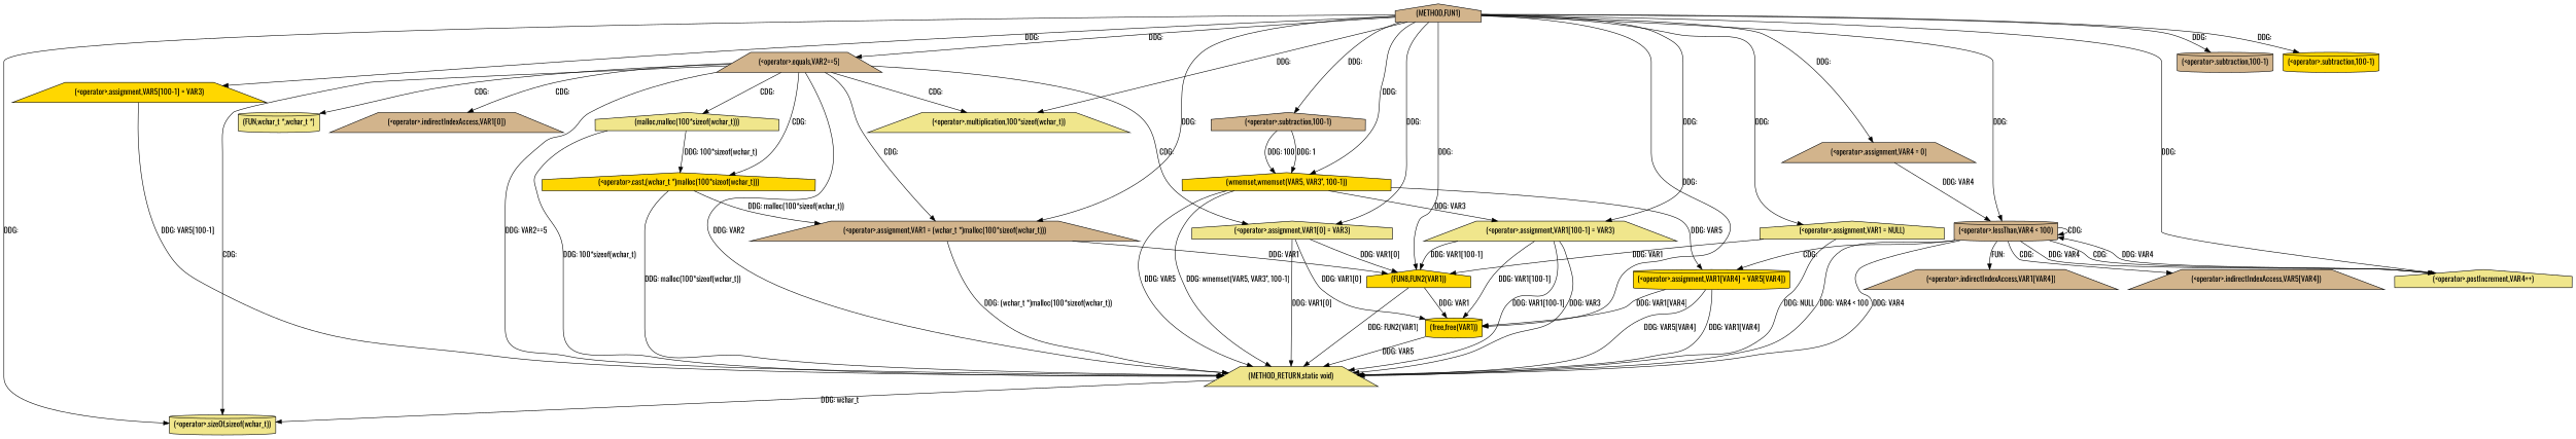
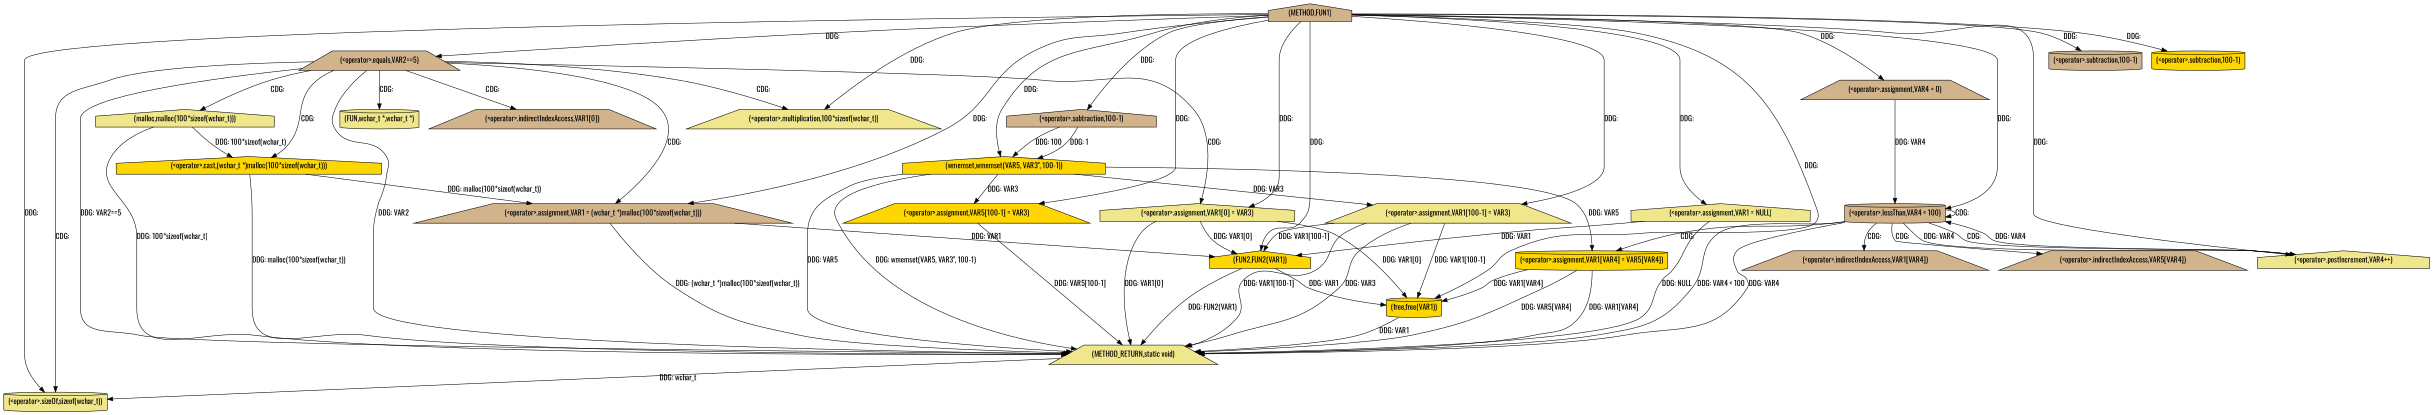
  digraph {
    fontname=Oswald
    node [fillcolor=tan fontname=Oswald shape=trapezium style=filled]
    edge [fontname=Oswald]
    n1 [label="(METHOD,FUN1)" shape=house]
    n2 [fillcolor=khaki label="(<operator>.assignment,VAR1 = NULL)" shape=house]
    n3 [label="(<operator>.equals,VAR2==5)"]
    n4 [label="(<operator>.assignment,VAR1 = (wchar_t *)malloc(100*sizeof(wchar_t)))"]
    n5 [fillcolor=khaki label="(<operator>.multiplication,100*sizeof(wchar_t))"]
    n6 [fillcolor=khaki label="(<operator>.sizeOf,sizeof(wchar_t))" shape=cylinder]
    n7 [fillcolor=khaki label="(<operator>.assignment,VAR1[0] = VAR3)" shape=house]
    n8 [fillcolor=gold label="(wmemset,wmemset(VAR5, VAR3'', 100-1))" shape=house]
    n9 [label="(<operator>.subtraction,100-1)" shape=house]
    n10 [fillcolor=gold label="(<operator>.assignment,VAR5[100-1] = VAR3)"]
    n11 [label="(<operator>.subtraction,100-1)" shape=cylinder]
    n12 [label="(<operator>.assignment,VAR4 = 0)"]
    n13 [label="(<operator>.lessThan,VAR4 < 100)" shape=cylinder]
    n14 [fillcolor=khaki label="(<operator>.postIncrement,VAR4++)" shape=house]
    n15 [fillcolor=khaki label="(<operator>.assignment,VAR1[100-1] = VAR3)"]
    n16 [fillcolor=gold label="(<operator>.subtraction,100-1)" shape=cylinder]
-   n17 [fillcolor=gold label="(FUN8,FUN2(VAR1))" shape=house]
+   n17 [fillcolor=gold label="(FUN2,FUN2(VAR1))" shape=house]
    n18 [fillcolor=gold label="(free,free(VAR1))" shape=cylinder]
    n19 [fillcolor=khaki label="(METHOD_RETURN,static void)"]
    n20 [fillcolor=gold label="(<operator>.cast,(wchar_t *)malloc(100*sizeof(wchar_t)))" shape=house]
    n21 [fillcolor=khaki label="(malloc,malloc(100*sizeof(wchar_t)))" shape=house]
    n22 [fillcolor=khaki label="(FUN,wchar_t *,wchar_t *)" shape=cylinder]
    n23 [label="(<operator>.indirectIndexAccess,VAR1[0])"]
    n24 [fillcolor=gold label="(<operator>.assignment,VAR1[VAR4] = VAR5[VAR4])" shape=cylinder]
    n25 [label="(<operator>.indirectIndexAccess,VAR1[VAR4])"]
    n26 [label="(<operator>.indirectIndexAccess,VAR5[VAR4])"]
    n1 -> n2 [label="DDG: "]
    n1 -> n3 [label="DDG: "]
    n1 -> n4 [label="DDG: "]
    n1 -> n5 [label="DDG: "]
    n1 -> n6 [label="DDG: "]
    n1 -> n7 [label="DDG: "]
    n1 -> n8 [label="DDG: "]
    n1 -> n9 [label="DDG: "]
    n1 -> n10 [label="DDG: "]
    n1 -> n11 [label="DDG: "]
    n1 -> n12 [label="DDG: "]
    n1 -> n13 [label="DDG: "]
    n1 -> n14 [label="DDG: "]
    n1 -> n15 [label="DDG: "]
    n1 -> n16 [label="DDG: "]
    n1 -> n17 [label="DDG: "]
    n1 -> n18 [label="DDG: "]
    n2 -> n17 [label="DDG: VAR1"]
    n2 -> n19 [label="DDG: NULL"]
    n3 -> n4 [label="CDG: "]
    n3 -> n5 [label="CDG: "]
    n3 -> n6 [label="CDG: "]
    n3 -> n7 [label="CDG: "]
    n3 -> n19 [label="DDG: VAR2"]
    n3 -> n19 [label="DDG: VAR2==5"]
    n3 -> n20 [label="CDG: "]
    n3 -> n21 [label="CDG: "]
    n3 -> n22 [label="CDG: "]
    n3 -> n23 [label="CDG: "]
    n4 -> n17 [label="DDG: VAR1"]
    n4 -> n19 [label="DDG: (wchar_t *)malloc(100*sizeof(wchar_t))"]
    n7 -> n17 [label="DDG: VAR1[0]"]
    n7 -> n18 [label="DDG: VAR1[0]"]
    n7 -> n19 [label="DDG: VAR1[0]"]
+   n8 -> n10 [label="DDG: VAR3"]
    n8 -> n15 [label="DDG: VAR3"]
    n8 -> n19 [label="DDG: wmemset(VAR5, VAR3'', 100-1)"]
    n8 -> n19 [label="DDG: VAR5"]
    n8 -> n24 [label="DDG: VAR5"]
    n9 -> n8 [label="DDG: 100"]
    n9 -> n8 [label="DDG: 1"]
    n10 -> n19 [label="DDG: VAR5[100-1]"]
    n12 -> n13 [label="DDG: VAR4"]
    n13 -> n13 [label="CDG: "]
    n13 -> n14 [label="DDG: VAR4"]
    n13 -> n14 [label="CDG: "]
    n13 -> n19 [label="DDG: VAR4 < 100"]
    n13 -> n19 [label="DDG: VAR4"]
    n13 -> n24 [label="CDG: "]
-   n13 -> n25 [label="FUN: "]
+   n13 -> n25 [label="CDG: "]
    n13 -> n26 [label="CDG: "]
    n14 -> n13 [label="DDG: VAR4"]
    n15 -> n17 [label="DDG: VAR1[100-1]"]
    n15 -> n18 [label="DDG: VAR1[100-1]"]
    n15 -> n19 [label="DDG: VAR1[100-1]"]
    n15 -> n19 [label="DDG: VAR3"]
    n17 -> n18 [label="DDG: VAR1"]
    n17 -> n19 [label="DDG: FUN2(VAR1)"]
-   n18 -> n19 [label="DDG: VAR5"]
+   n18 -> n19 [label="DDG: VAR1"]
    n19 -> n6 [label="DDG: wchar_t"]
    n20 -> n4 [label="DDG: malloc(100*sizeof(wchar_t))"]
    n20 -> n19 [label="DDG: malloc(100*sizeof(wchar_t))"]
    n21 -> n19 [label="DDG: 100*sizeof(wchar_t)"]
    n21 -> n20 [label="DDG: 100*sizeof(wchar_t)"]
    n24 -> n18 [label="DDG: VAR1[VAR4]"]
    n24 -> n19 [label="DDG: VAR1[VAR4]"]
    n24 -> n19 [label="DDG: VAR5[VAR4]"]
  }
